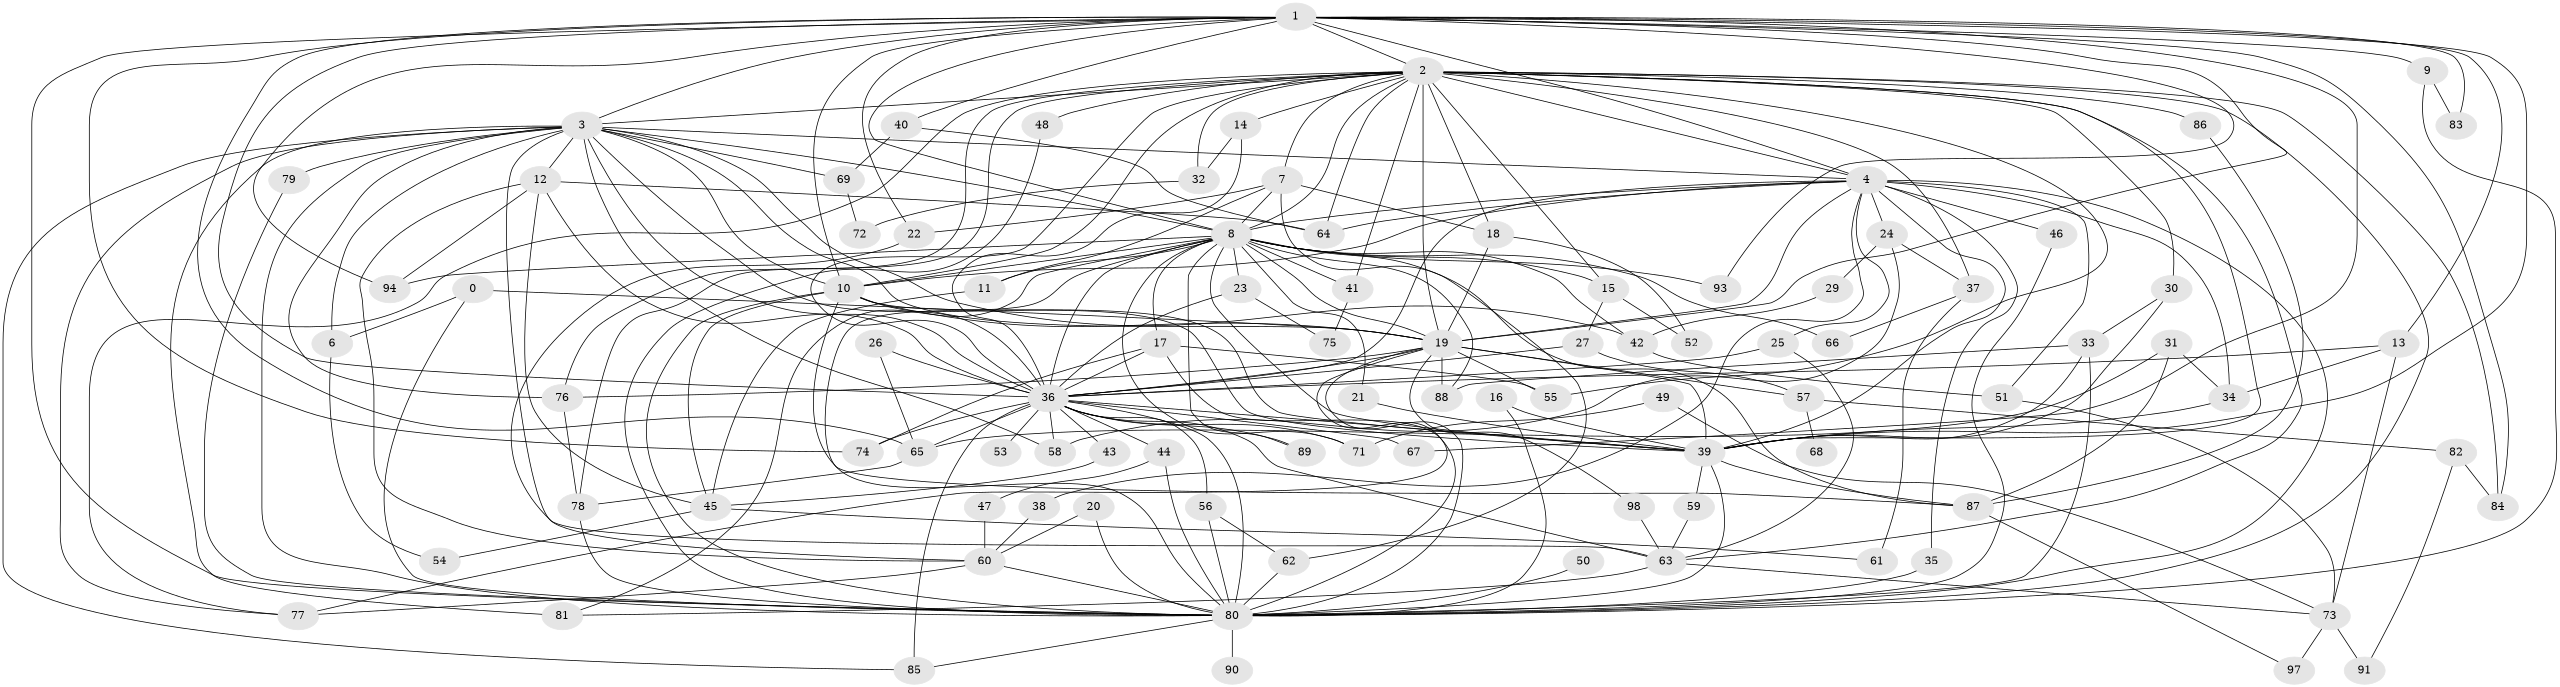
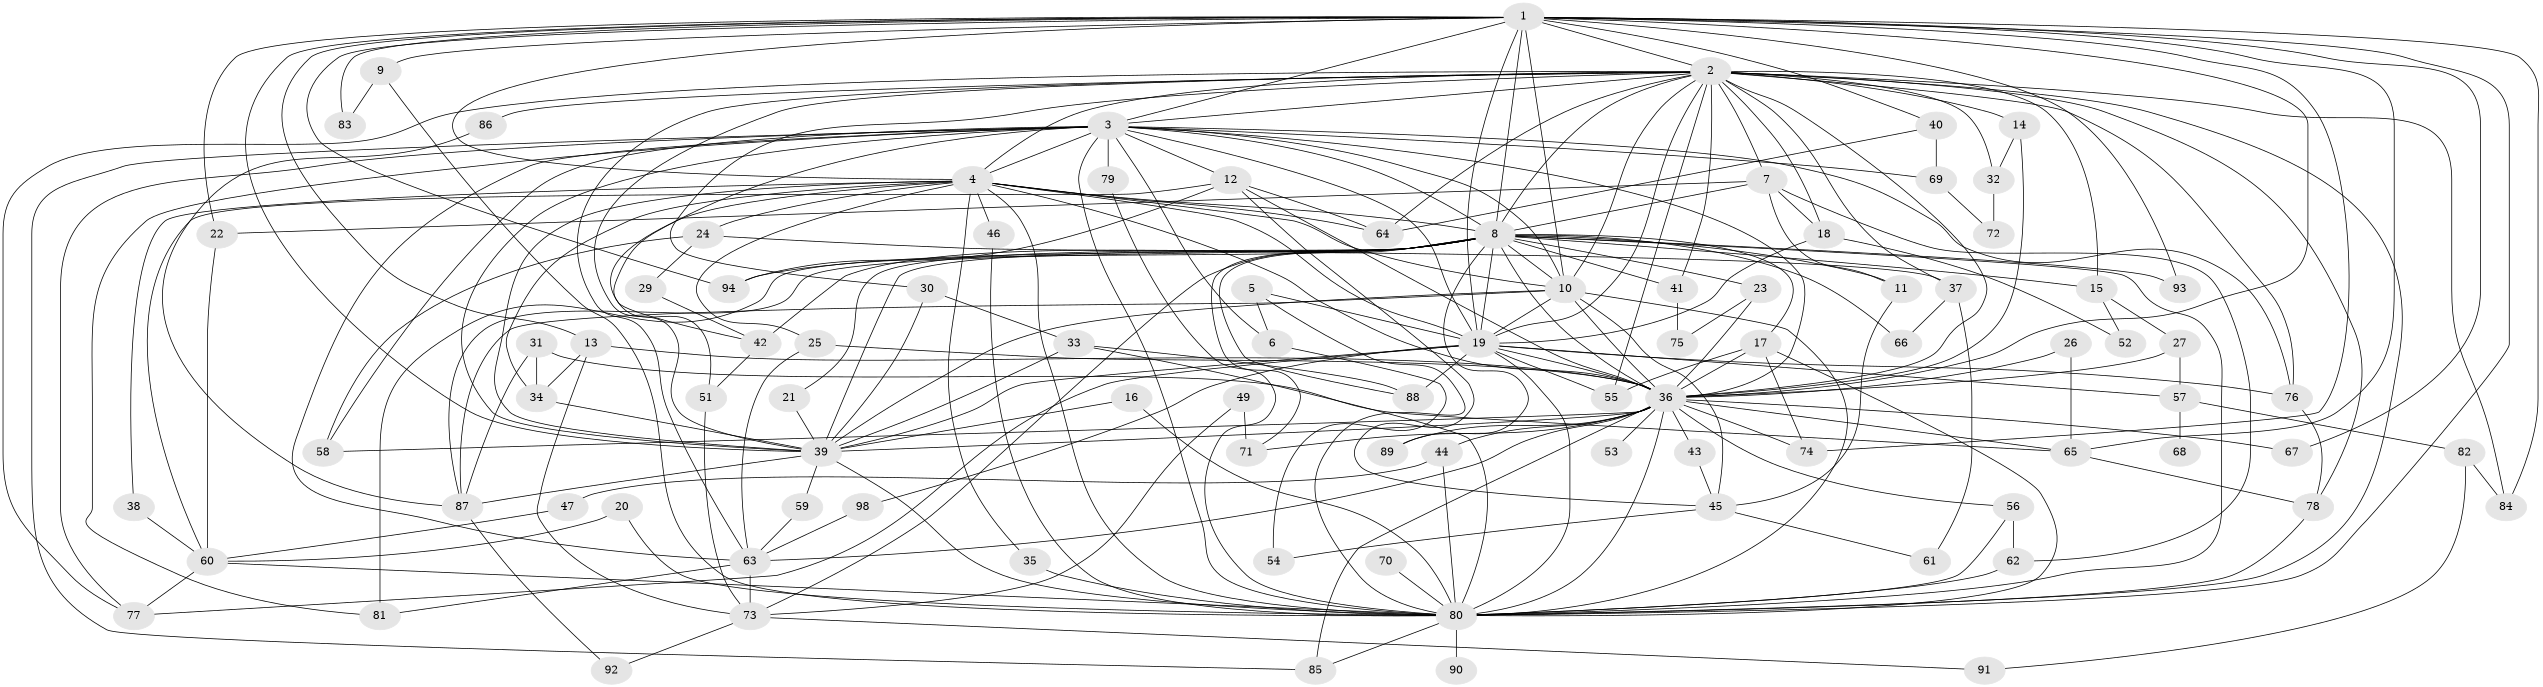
  graph {
    node [color=gray90 style=filled]
    edge [weight=1.0]
    1
    2
    3
    4
    8
    9
    10
    13
    19
    22
    36
    39
    40
    65
    67
    74
    80
    83
    84
    93
    94
    7
    14
    15
    18
    30
    32
    37
    41
-   48
    55
    63
    64
    76
    77
    78
    86
    6
    12
    42
    58
    69
    79
    81
    85
    24
    25
    34
    35
    38
    46
    51
    11
    17
    21
    23
    66
    71
    73
    87
    88
    89
    45
    n64 [label=98]
    57
    60
    43
    44
    53
    56
    59
    90
    62
    27
    52
    33
    72
    61
    75
    54
    29
-   5 [label=0]
+   5
    91
-   92 [label=97]
+   92
    16
    68
    82
    20
    26
    31
    47
    49
-   50
+   50 [label=70]
    1 -- 2
    1 -- 3
    1 -- 4
    1 -- 8
    1 -- 9
    1 -- 10
    1 -- 13
    1 -- 19
    1 -- 22
    1 -- 36
    1 -- 39
    1 -- 40
    1 -- 65
    1 -- 67
    1 -- 74
    1 -- 80
    1 -- 83
    1 -- 84
    1 -- 93
    1 -- 94
    2 -- 3
    2 -- 4
    2 -- 8
    2 -- 10
    2 -- 19 [weight=2.0]
    2 -- 36
    2 -- 39
    2 -- 80
    2 -- 84 [weight=2.0]
    2 -- 7
    2 -- 14
    2 -- 15
    2 -- 18
    2 -- 30
    2 -- 32
    2 -- 37 [weight=2.0]
    2 -- 41
-   2 -- 48
    2 -- 55
    2 -- 63
    2 -- 64
    2 -- 76
    2 -- 77
    2 -- 78
    2 -- 86
    3 -- 4
    3 -- 8
    3 -- 10
    3 -- 19
    3 -- 36
    3 -- 39
    3 -- 80
    3 -- 63
    3 -- 76
    3 -- 77
    3 -- 6
    3 -- 12
    3 -- 42
    3 -- 58 [weight=2.0]
    3 -- 69
    3 -- 79
    3 -- 81
    3 -- 85
    4 -- 8
    4 -- 10
    4 -- 19
    4 -- 36
    4 -- 39 [weight=2.0]
    4 -- 80
    4 -- 64
    4 -- 24
    4 -- 25
    4 -- 34
    4 -- 35
    4 -- 38
    4 -- 46
    4 -- 51
    8 -- 10
    8 -- 19
    8 -- 36
    8 -- 39 [weight=2.0]
    8 -- 80
    8 -- 93 [weight=2.0]
    8 -- 94
    8 -- 15
    8 -- 41
    8 -- 42
    8 -- 81
    8 -- 11
    8 -- 17
    8 -- 21
    8 -- 23
    8 -- 66
    8 -- 71 [weight=2.0]
+   8 -- 73
    8 -- 87
    8 -- 88
    8 -- 89
    9 -- 80
    9 -- 83
    10 -- 19
    10 -- 36 [weight=3.0]
    10 -- 39
    10 -- 80 [weight=2.0]
    10 -- 87
    10 -- 45
    13 -- 36
    13 -- 34
    13 -- 73
    19 -- 36
    19 -- 39
    19 -- 80
    19 -- 55
    19 -- 76
    19 -- 77
    19 -- 88
    19 -- n64
    19 -- 57
    22 -- 60
    36 -- 39
    36 -- 65
    36 -- 67
    36 -- 74
    36 -- 80
    36 -- 63
    36 -- 58
    36 -- 85
    36 -- 71
    36 -- 89
    36 -- 43
    36 -- 44
    36 -- 53
    36 -- 56
    39 -- 80
    39 -- 87
    39 -- 59
    40 -- 64
    40 -- 69
    65 -- 78
    80 -- 85
    80 -- 90
    7 -- 8
    7 -- 22
    7 -- 18
    7 -- 11
    7 -- 62
    14 -- 36
    14 -- 32
    15 -- 27
    15 -- 52
    18 -- 19
    18 -- 52
    30 -- 39
    30 -- 33
    32 -- 72
    37 -- 66
    37 -- 61
    41 -- 75
-   48 -- 80
    63 -- 81
    63 -- 73
    76 -- 78
    78 -- 80
    86 -- 87
    6 -- 54
    12 -- 36
    12 -- 94
    12 -- 64
    12 -- 45
    12 -- 60
    42 -- 51
    69 -- 72
    79 -- 80
    24 -- 37
    24 -- 58
    24 -- 29
    25 -- 36
    25 -- 63
    34 -- 39
    35 -- 80
    38 -- 60
    46 -- 80
    51 -- 73
    11 -- 45
    17 -- 36
    17 -- 74
    17 -- 80
    17 -- 55
    21 -- 39
    23 -- 36
    23 -- 75
    73 -- 91
    73 -- 92
    87 -- 92
    45 -- 61
    45 -- 54
    n64 -- 63
    57 -- 68
    57 -- 82
    60 -- 80
    60 -- 77
    43 -- 45
    44 -- 80
    44 -- 47
    56 -- 80
    56 -- 62
    59 -- 63
    62 -- 80 [weight=2.0]
    27 -- 36
    27 -- 57
    33 -- 39
    33 -- 80
    33 -- 88
    29 -- 42
    5 -- 19
    5 -- 80
    5 -- 6
    16 -- 39
    16 -- 80
    82 -- 84
    82 -- 91
    20 -- 80
    20 -- 60
    26 -- 36
    26 -- 65
    31 -- 65
    31 -- 34
    31 -- 87
    47 -- 60
    49 -- 71
    49 -- 73
    50 -- 80
  }
